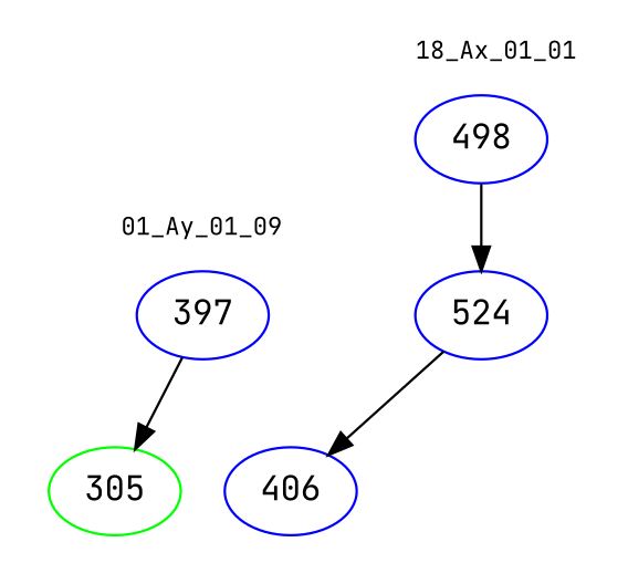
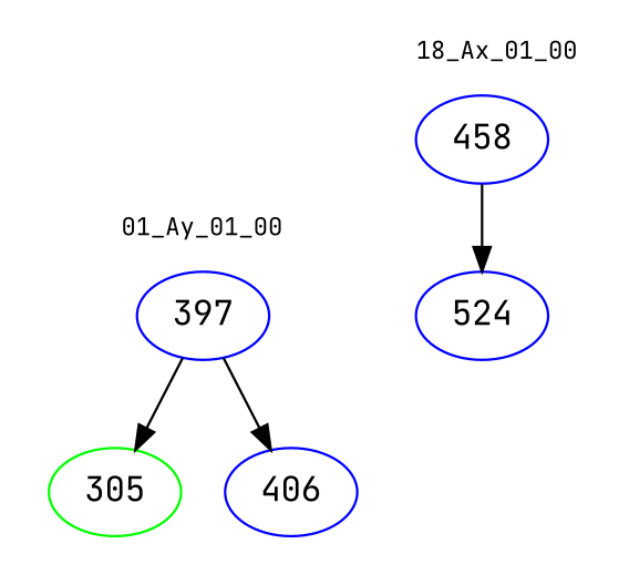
  digraph {
    fontname="JetBrains Mono"
    node [color=blue fontname="JetBrains Mono"]
    edge [color=black fontname="JetBrains Mono"]
    n1 [label=397]
    n2 [color=green label=305]
    n3 [label=406]
-   n4 [label=498]
+   n4 [label=458]
    n5 [label=524]
    subgraph cluster_1 {
      color=white
      fontsize=10
-     label="01_Ay_01_09"
+     label="01_Ay_01_00"
      n1
      n2
      n3
    }
    subgraph cluster_2 {
      color=white
      fontsize=10
-     label="18_Ax_01_01"
+     label="18_Ax_01_00"
      n4
      n5
    }
    n1 -> n2
-   n5 -> n3
+   n1 -> n3
    n4 -> n5
  }
